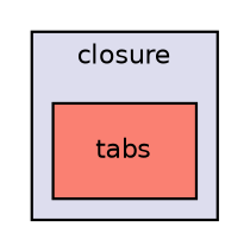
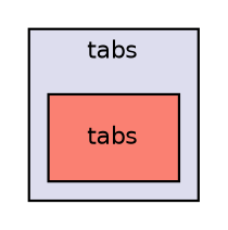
  digraph {
    compound=true
    n1 [fillcolor=salmon fontname=Helvetica fontsize=10 label=tabs pencolor=black shape=box style=filled]
    subgraph cluster_1 {
      bgcolor="#ddddee"
      fontname=Helvetica
      fontsize=10
-     label=closure
+     label=tabs
      pencolor=black
      n1
    }
  }
